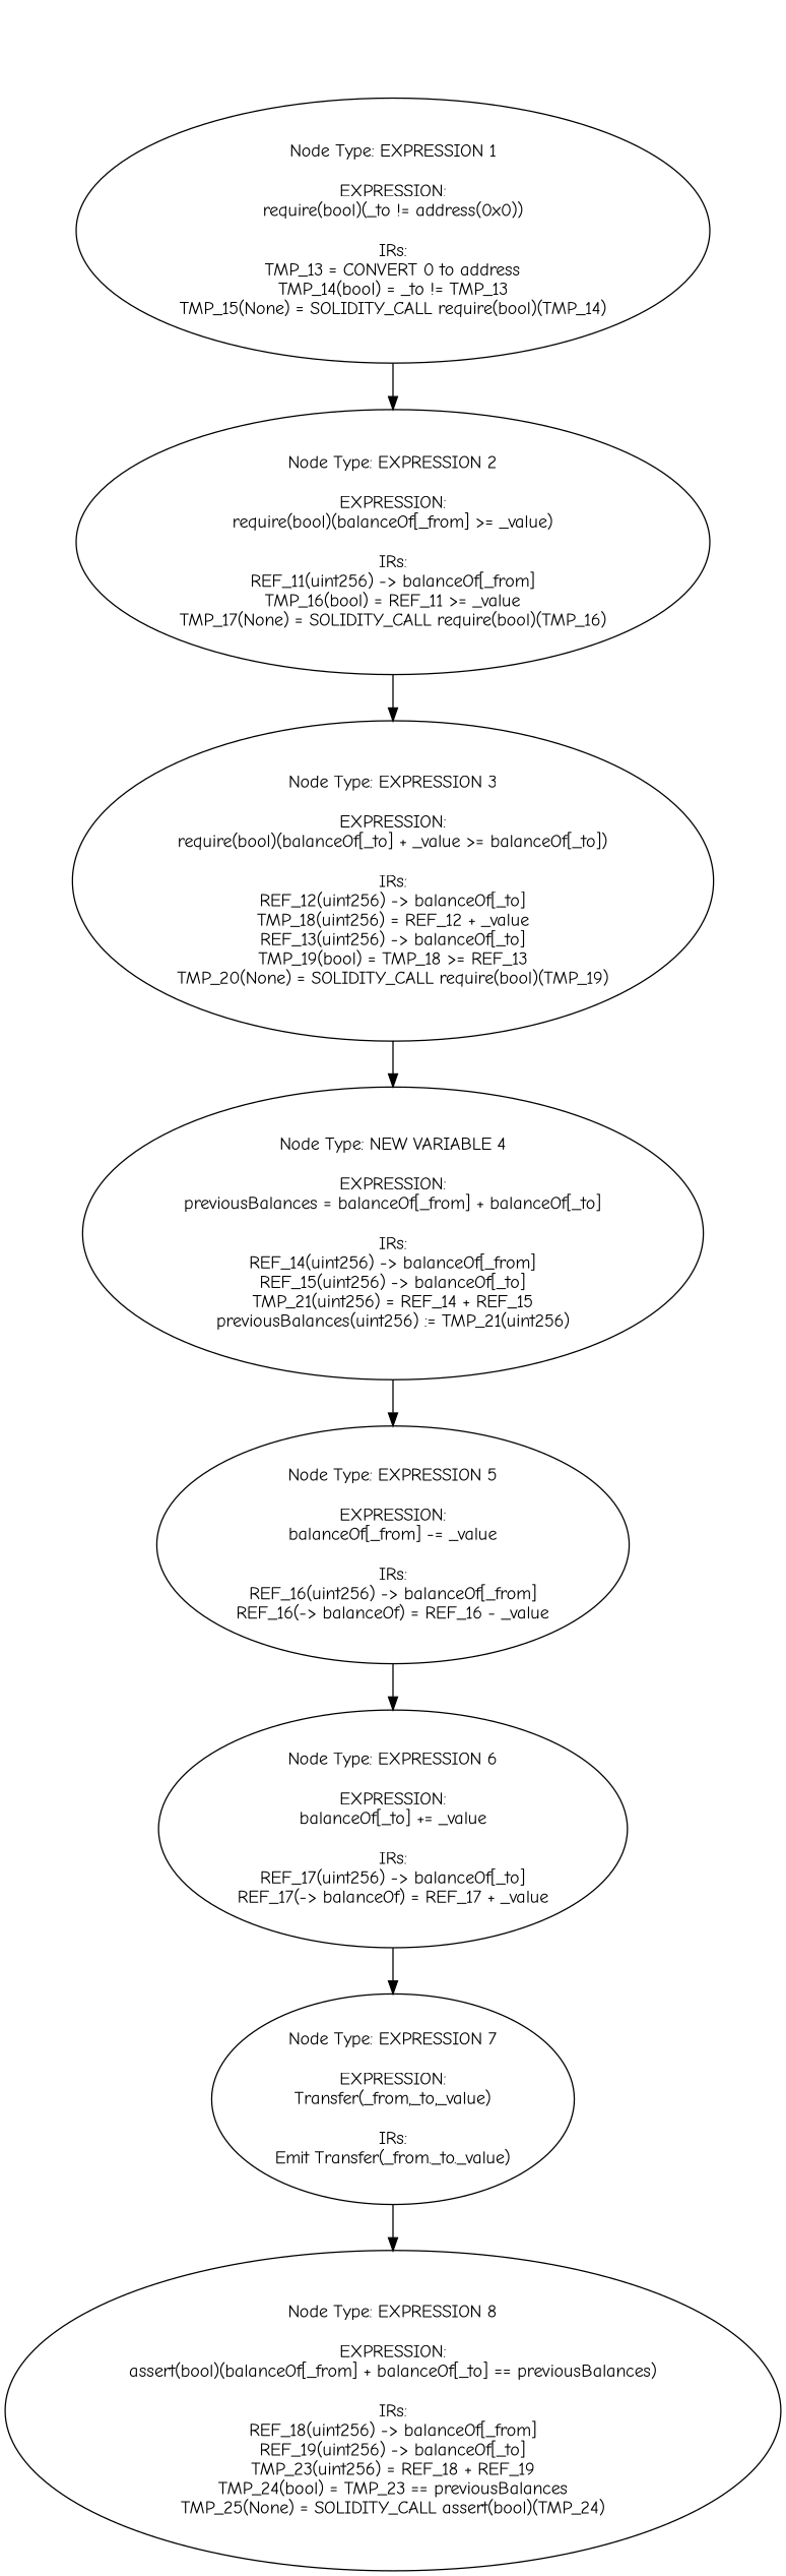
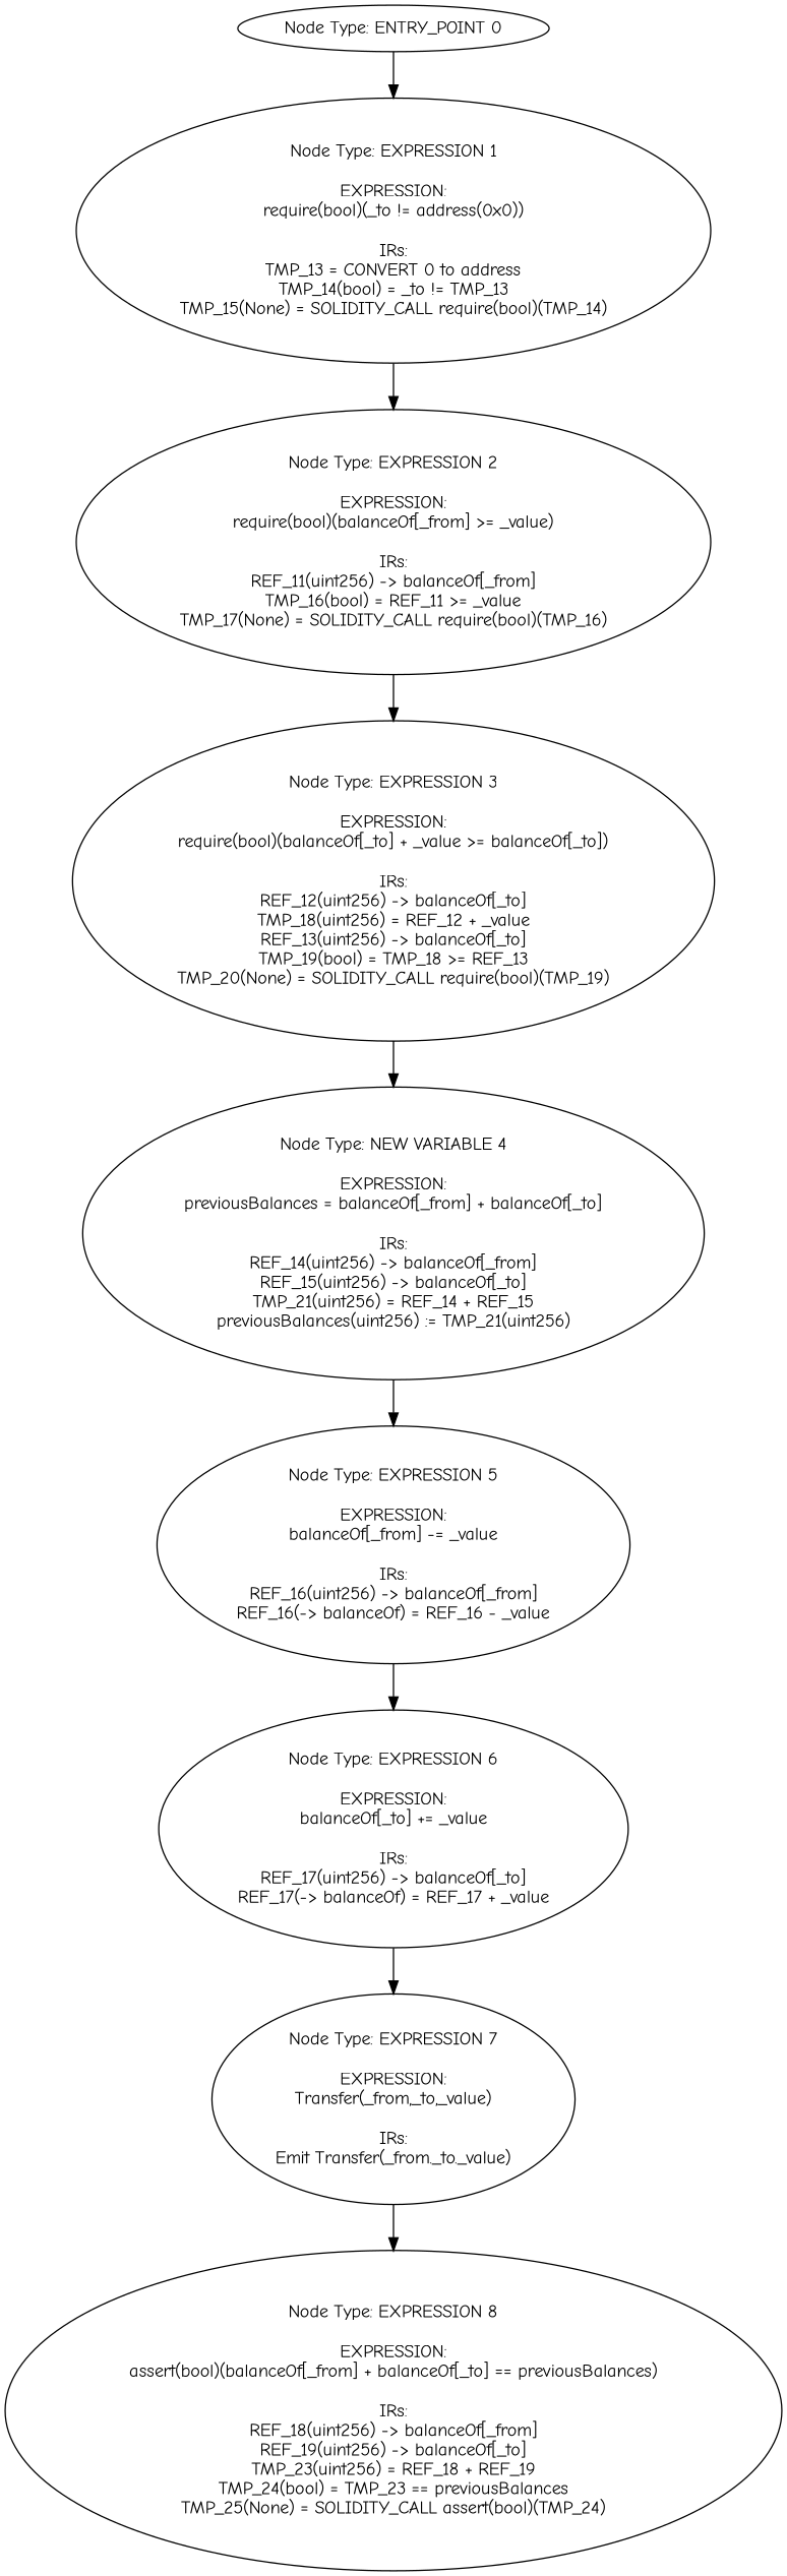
  digraph {
    fontname="Comic Neue"
    node [fontname="Comic Neue"]
    edge [fontname="Comic Neue"]
+   n1 [label="Node Type: ENTRY_POINT 0\n"]
    n2 [label="Node Type: EXPRESSION 1\n\nEXPRESSION:\nrequire(bool)(_to != address(0x0))\n\nIRs:\nTMP_13 = CONVERT 0 to address\nTMP_14(bool) = _to != TMP_13\nTMP_15(None) = SOLIDITY_CALL require(bool)(TMP_14)"]
    n3 [label="Node Type: EXPRESSION 2\n\nEXPRESSION:\nrequire(bool)(balanceOf[_from] >= _value)\n\nIRs:\nREF_11(uint256) -> balanceOf[_from]\nTMP_16(bool) = REF_11 >= _value\nTMP_17(None) = SOLIDITY_CALL require(bool)(TMP_16)"]
    n4 [label="Node Type: EXPRESSION 3\n\nEXPRESSION:\nrequire(bool)(balanceOf[_to] + _value >= balanceOf[_to])\n\nIRs:\nREF_12(uint256) -> balanceOf[_to]\nTMP_18(uint256) = REF_12 + _value\nREF_13(uint256) -> balanceOf[_to]\nTMP_19(bool) = TMP_18 >= REF_13\nTMP_20(None) = SOLIDITY_CALL require(bool)(TMP_19)"]
    n5 [label="Node Type: NEW VARIABLE 4\n\nEXPRESSION:\npreviousBalances = balanceOf[_from] + balanceOf[_to]\n\nIRs:\nREF_14(uint256) -> balanceOf[_from]\nREF_15(uint256) -> balanceOf[_to]\nTMP_21(uint256) = REF_14 + REF_15\npreviousBalances(uint256) := TMP_21(uint256)"]
    n6 [label="Node Type: EXPRESSION 5\n\nEXPRESSION:\nbalanceOf[_from] -= _value\n\nIRs:\nREF_16(uint256) -> balanceOf[_from]\nREF_16(-> balanceOf) = REF_16 - _value"]
    n7 [label="Node Type: EXPRESSION 6\n\nEXPRESSION:\nbalanceOf[_to] += _value\n\nIRs:\nREF_17(uint256) -> balanceOf[_to]\nREF_17(-> balanceOf) = REF_17 + _value"]
    n8 [label="Node Type: EXPRESSION 7\n\nEXPRESSION:\nTransfer(_from,_to,_value)\n\nIRs:\nEmit Transfer(_from._to._value)"]
    n9 [label="Node Type: EXPRESSION 8\n\nEXPRESSION:\nassert(bool)(balanceOf[_from] + balanceOf[_to] == previousBalances)\n\nIRs:\nREF_18(uint256) -> balanceOf[_from]\nREF_19(uint256) -> balanceOf[_to]\nTMP_23(uint256) = REF_18 + REF_19\nTMP_24(bool) = TMP_23 == previousBalances\nTMP_25(None) = SOLIDITY_CALL assert(bool)(TMP_24)"]
+   n1 -> n2
    n2 -> n3
    n3 -> n4
    n4 -> n5
    n5 -> n6
    n6 -> n7
    n7 -> n8
    n8 -> n9
  }
